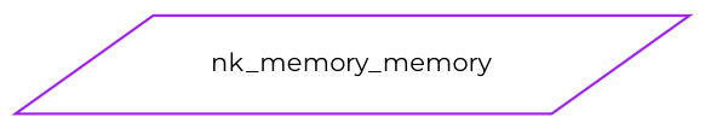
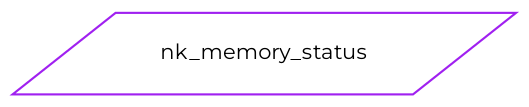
  digraph {
    rankdir=LR
    fontname=Montserrat
-   n1 [color=purple fillcolor=white fontname=Montserrat fontsize=10 height=0.2 label=nk_memory_memory shape=parallelogram style=filled width=0.4]
+   n1 [color=purple fillcolor=white fontname=Montserrat fontsize=10 height=0.2 label=nk_memory_status shape=parallelogram style=filled width=0.4]
  }
